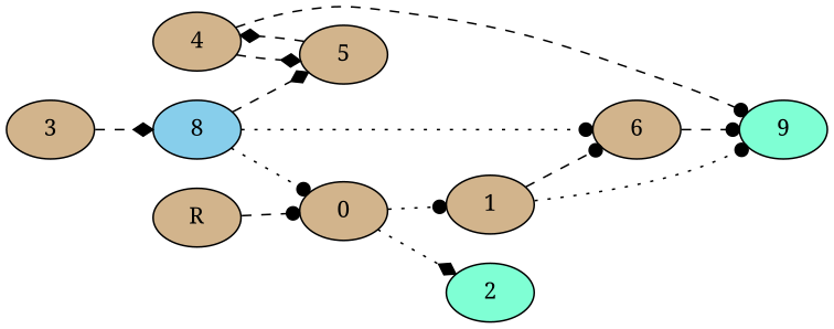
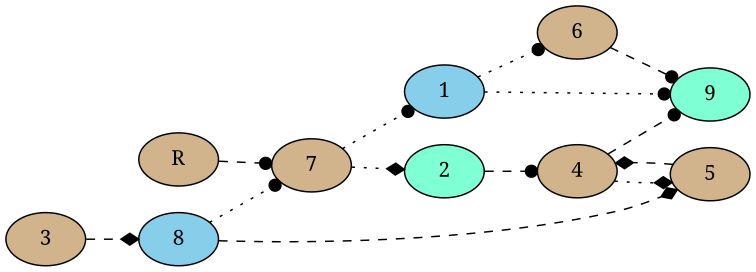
  digraph {
    fontname="Noto Serif"
    rankdir=LR
    node [fillcolor=tan fontname="Noto Serif" style=filled]
    edge [arrowhead=dot fontname="Noto Serif" style=dashed]
-   1
+   1 [fillcolor=skyblue]
    6
    9 [fillcolor=aquamarine]
    2 [fillcolor=aquamarine]
    4
    5
    8 [fillcolor=skyblue]
    3
-   7 [label=0]
+   7
    R
-   1 -> 6
+   1 -> 6 [style=dotted]
    1 -> 9 [style=dotted]
    6 -> 9
+   2 -> 4
    4 -> 9
-   4 -> 5 [arrowhead=diamond]
+   4 -> 5 [arrowhead=diamond style=dotted]
    5 -> 4 [arrowhead=diamond]
-   8 -> 6 [style=dotted]
    8 -> 5 [arrowhead=diamond]
    8 -> 7 [style=dotted]
    3 -> 8 [arrowhead=diamond]
    7 -> 1 [style=dotted]
    7 -> 2 [arrowhead=diamond style=dotted]
    R -> 7
  }
